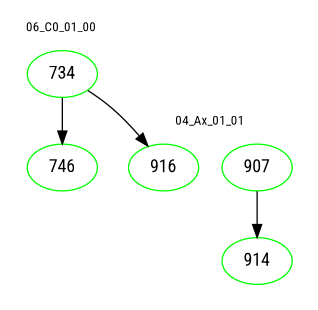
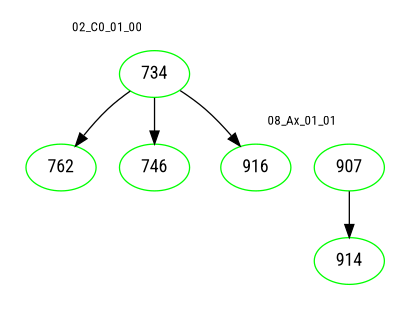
  digraph {
    fontname="Roboto Condensed"
    node [color=green fontname="Roboto Condensed"]
    edge [color=black fontname="Roboto Condensed"]
    n1 [label=907]
    n2 [label=914]
    n3 [label=916]
    n4 [label=734]
+   n5 [label=762]
    n6 [label=746]
    subgraph cluster_1 {
      color=white
      fontsize=10
-     label="04_Ax_01_01"
+     label="08_Ax_01_01"
      n1
      n2
      n3
    }
    subgraph cluster_2 {
      color=white
      fontsize=10
-     label="06_C0_01_00"
+     label="02_C0_01_00"
      n4
+     n5
      n6
    }
    n1 -> n2
    n4 -> n3
+   n4 -> n5
    n4 -> n6
  }
